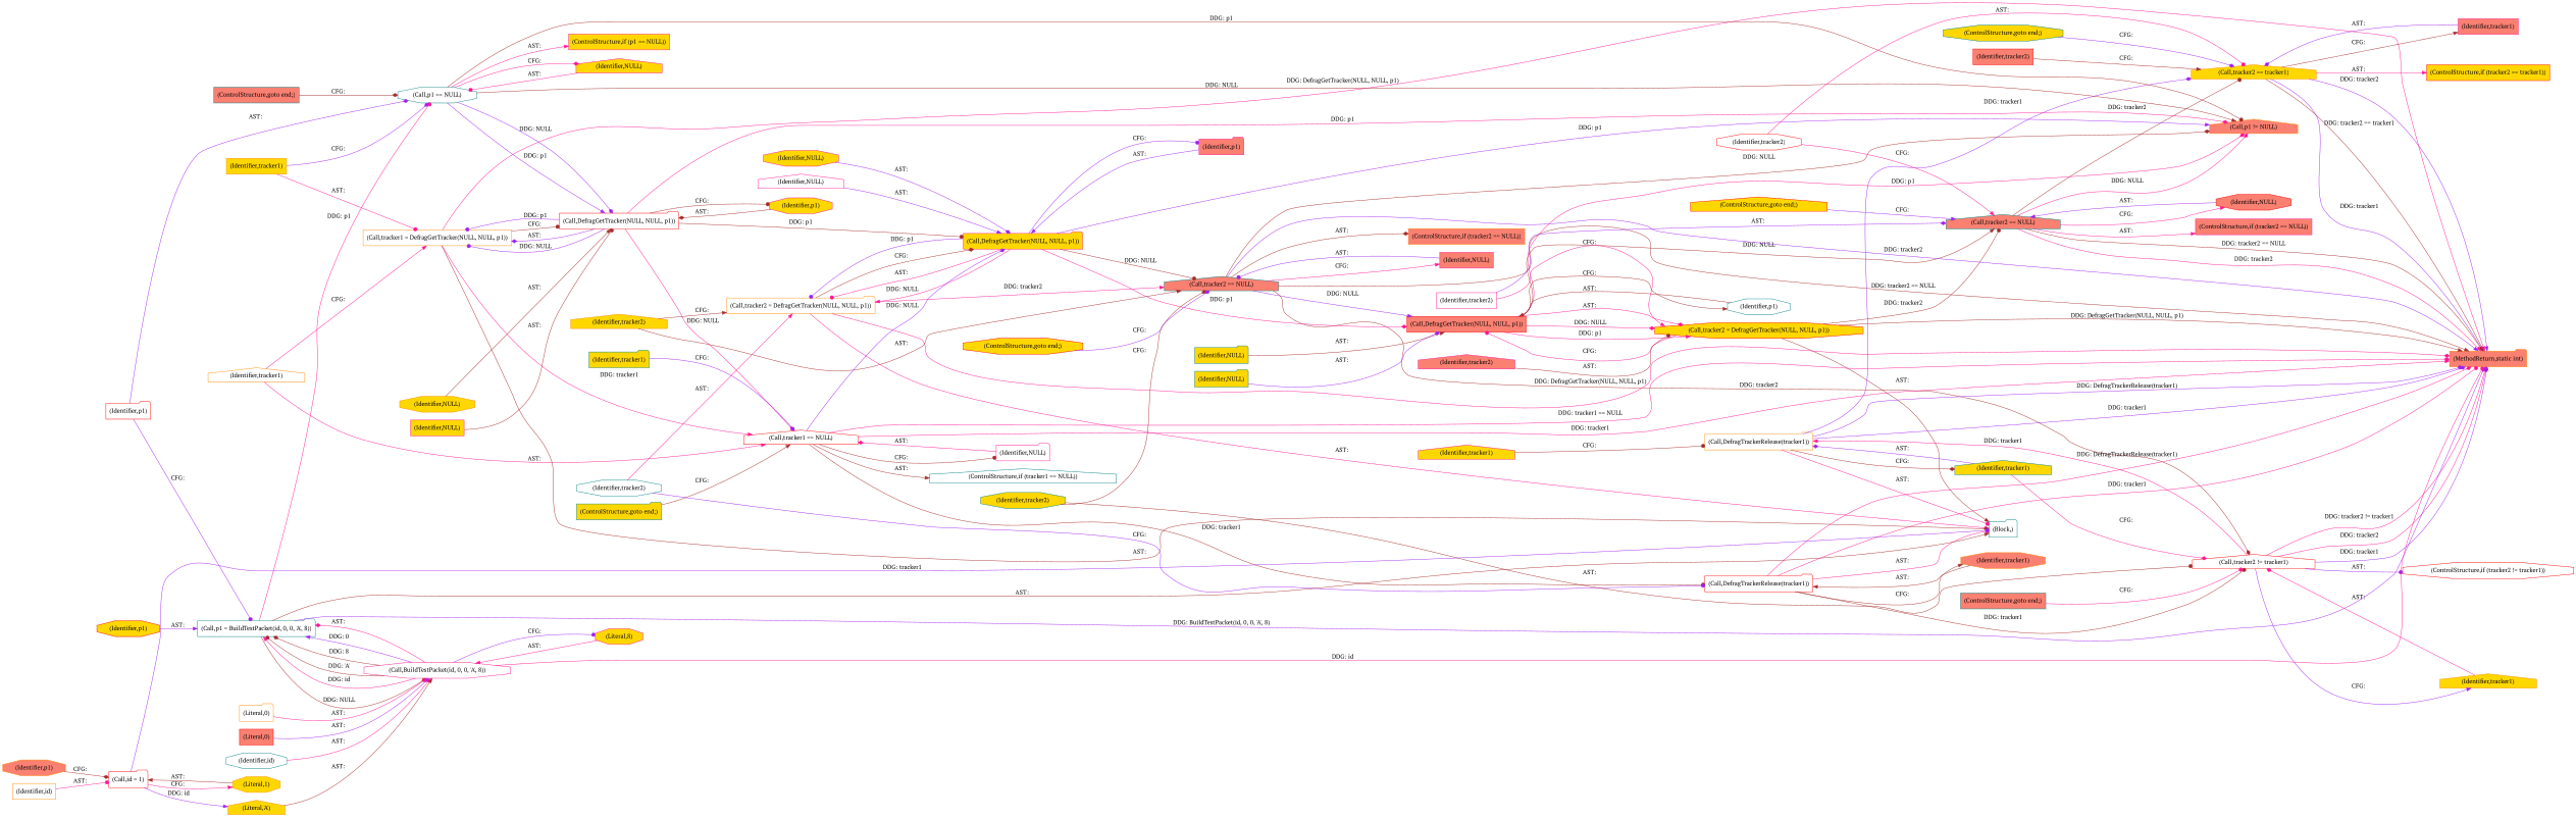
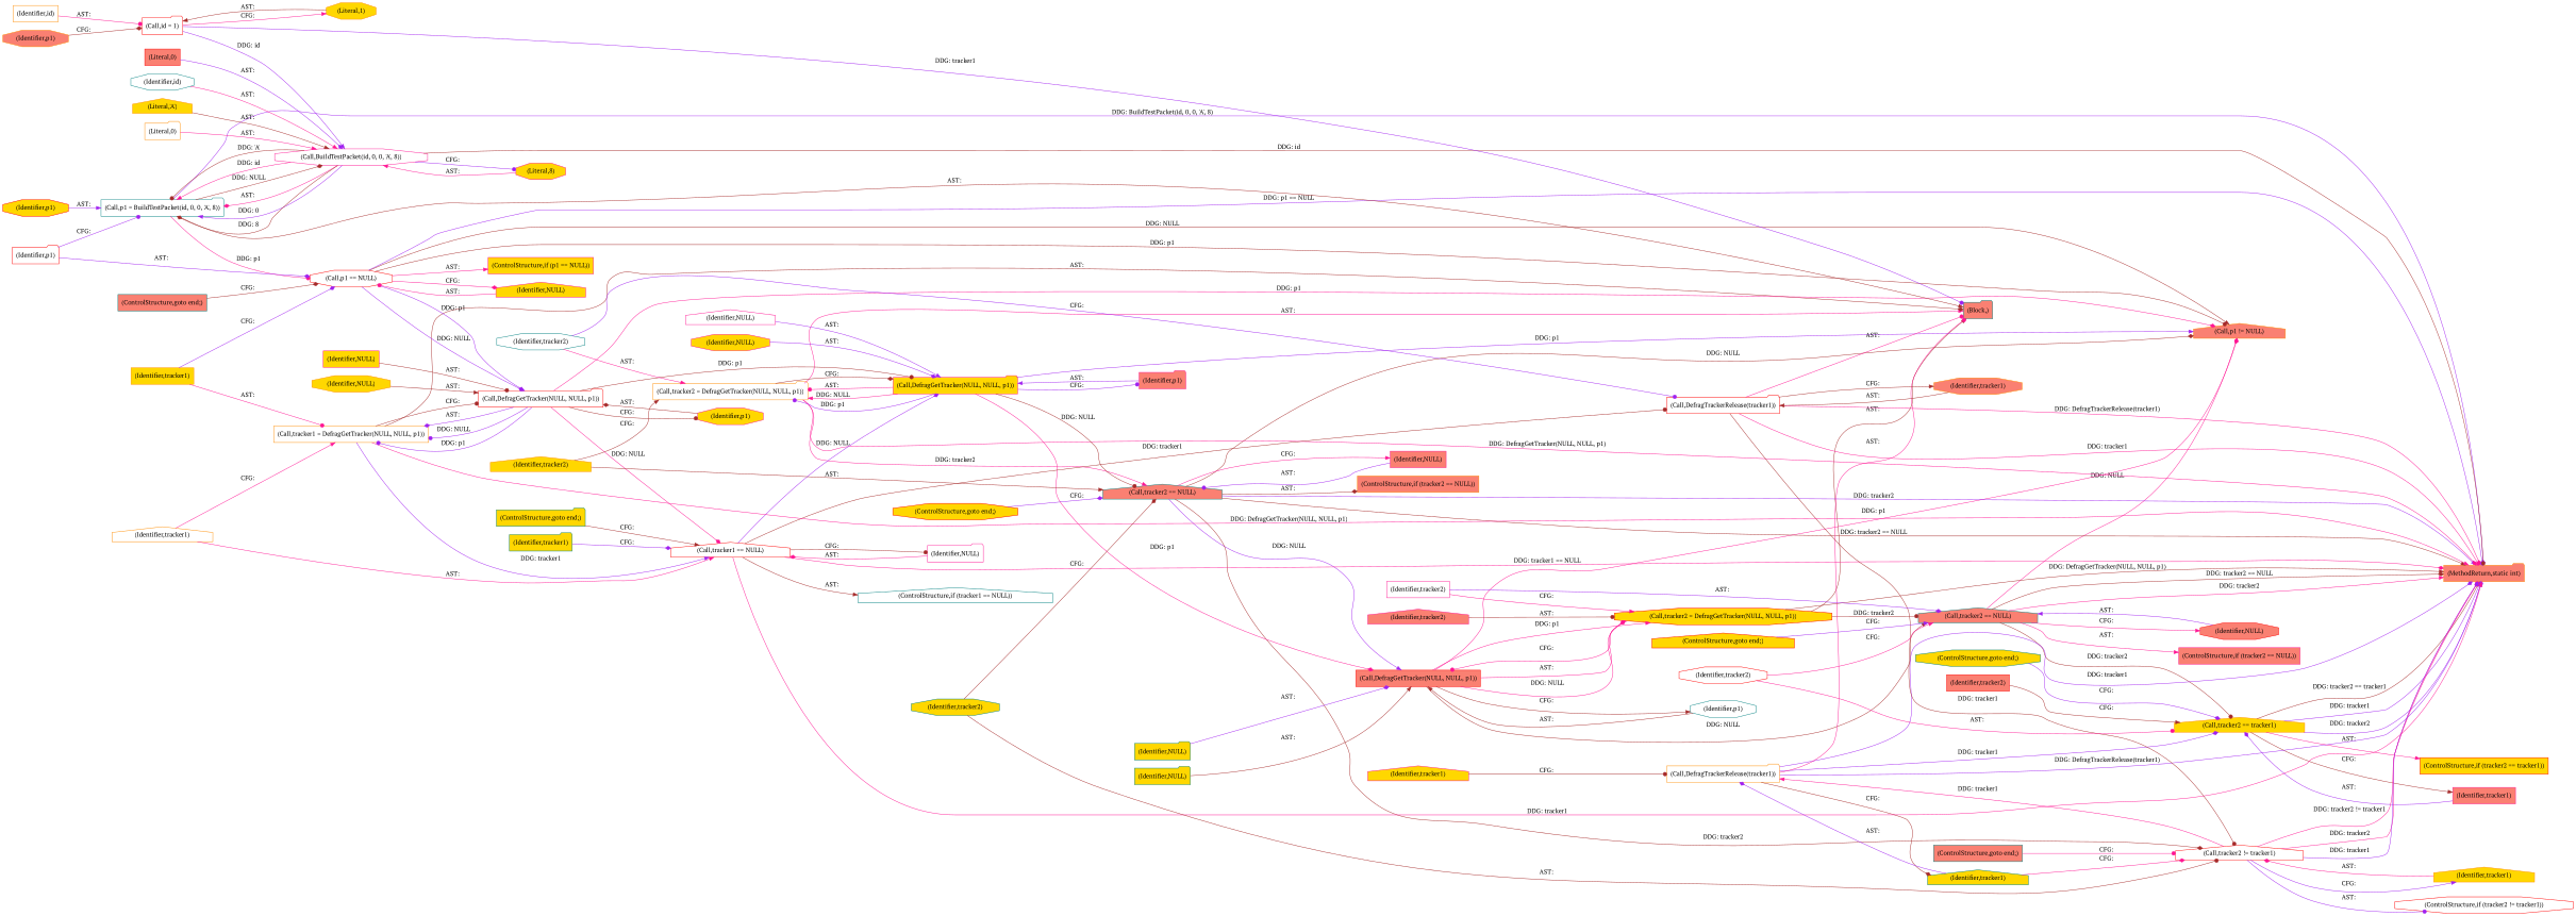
  digraph {
    fontname="PT Serif"
    rankdir=LR
    node [color=darkorange fillcolor=gold fontname="PT Serif" shape=octagon style=filled]
    edge [arrowhead=normal color=deeppink fontname="PT Serif"]
    n1 [label="(Call,tracker2 == tracker1)" shape=house]
    n2 [color=deeppink fillcolor=salmon label="(Identifier,tracker1)" shape=box]
    n3 [color=red label="(ControlStructure,if (tracker2 == tracker1))" shape=box]
    n4 [fillcolor=salmon label="(MethodReturn,static int)" shape=folder]
    n5 [color=teal fillcolor=salmon label="(Call,tracker2 == NULL)" shape=house]
    n6 [fillcolor=salmon label="(Call,p1 != NULL)" shape=house]
    n7 [color=deeppink fillcolor=salmon label="(ControlStructure,if (tracker2 == NULL))" shape=box]
    n8 [color=red fillcolor=salmon label="(Identifier,NULL)"]
    n9 [color=red label="(Call,tracker2 = DefragGetTracker(NULL, NULL, p1))"]
    n10 [color=red fillcolor=salmon label="(Call,DefragGetTracker(NULL, NULL, p1))" shape=box]
-   n11 [color=teal fillcolor=white label="(Block,)" shape=folder]
+   n11 [color=teal fillcolor=salmon label="(Block,)" shape=folder]
    n12 [color=teal fillcolor=white label="(Identifier,p1)"]
    n13 [color=teal fillcolor=salmon label="(Call,tracker2 == NULL)" shape=house]
    n14 [color=red fillcolor=white label="(Call,tracker2 != tracker1)" shape=house]
    n15 [color=deeppink fillcolor=salmon label="(Identifier,NULL)" shape=box]
    n16 [fillcolor=salmon label="(ControlStructure,if (tracker2 == NULL))" shape=box]
    n17 [fillcolor=white label="(Call,DefragTrackerRelease(tracker1))" shape=folder]
    n18 [color=red fillcolor=white label="(ControlStructure,if (tracker2 != tracker1))"]
    n19 [label="(Identifier,tracker1)" shape=house]
    n20 [fillcolor=white label="(Call,tracker2 = DefragGetTracker(NULL, NULL, p1))" shape=folder]
    n21 [color=deeppink label="(Call,DefragGetTracker(NULL, NULL, p1))" shape=folder]
    n22 [color=deeppink fillcolor=salmon label="(Identifier,p1)" shape=folder]
    n23 [color=red fillcolor=white label="(Call,tracker1 == NULL)" shape=house]
    n24 [color=red fillcolor=white label="(Call,DefragTrackerRelease(tracker1))" shape=folder]
    n25 [color=deeppink fillcolor=white label="(Identifier,NULL)" shape=folder]
    n26 [color=teal fillcolor=white label="(ControlStructure,if (tracker1 == NULL))" shape=house]
    n27 [fillcolor=salmon label="(Identifier,tracker1)"]
    n28 [fillcolor=white label="(Call,tracker1 = DefragGetTracker(NULL, NULL, p1))" shape=box]
    n29 [color=red fillcolor=white label="(Call,DefragGetTracker(NULL, NULL, p1))" shape=folder]
    n30 [color=deeppink label="(Identifier,p1)"]
-   n31 [color=teal fillcolor=white label="(Call,p1 == NULL)"]
+   n31 [color=red fillcolor=white label="(Call,p1 == NULL)"]
    n32 [color=deeppink label="(ControlStructure,if (p1 == NULL))" shape=box]
    n33 [color=deeppink label="(Identifier,NULL)" shape=house]
    n34 [color=teal fillcolor=white label="(Call,p1 = BuildTestPacket(id, 0, 0, 'A', 8))" shape=folder]
    n35 [color=deeppink fillcolor=white label="(Call,BuildTestPacket(id, 0, 0, 'A', 8))"]
    n36 [color=deeppink label="(Literal,8)"]
    n37 [color=red fillcolor=white label="(Call,id = 1)" shape=folder]
    n38 [label="(Literal,1)"]
    n39 [color=teal label="(Identifier,tracker1)" shape=house]
    n40 [fillcolor=white label="(Identifier,tracker1)" shape=house]
    n41 [fillcolor=salmon label="(Identifier,p1)"]
    n42 [label="(Identifier,tracker1)" shape=box]
    n43 [color=teal fillcolor=salmon label="(ControlStructure,goto end;)" shape=box]
    n44 [label="(Identifier,tracker2)" shape=house]
    n45 [color=teal fillcolor=white label="(Identifier,tracker2)"]
    n46 [color=teal label="(ControlStructure,goto end;)"]
    n47 [color=red fillcolor=salmon label="(Literal,0)" shape=box]
    n48 [color=deeppink fillcolor=salmon label="(Identifier,tracker2)" shape=house]
    n49 [color=teal fillcolor=white label="(Identifier,id)"]
    n50 [color=teal label="(ControlStructure,goto end;)" shape=folder]
    n51 [label="(Literal,'A')" shape=house]
    n52 [color=deeppink label="(Identifier,tracker1)" shape=house]
    n53 [color=red fillcolor=salmon label="(Identifier,tracker2)" shape=box]
    n54 [color=red label="(ControlStructure,goto end;)" shape=house]
    n55 [color=deeppink label="(Identifier,NULL)"]
    n56 [color=teal fillcolor=salmon label="(ControlStructure,goto end;)" shape=box]
    n57 [color=teal label="(Identifier,tracker1)" shape=folder]
    n58 [color=teal label="(Identifier,NULL)" shape=folder]
    n59 [color=teal label="(Identifier,tracker2)"]
    n60 [color=red fillcolor=white label="(Identifier,tracker2)"]
    n61 [color=red label="(ControlStructure,goto end;)"]
    n62 [color=red fillcolor=white label="(Identifier,p1)" shape=folder]
    n63 [label="(Identifier,NULL)"]
    n64 [fillcolor=white label="(Identifier,id)" shape=box]
    n65 [color=teal label="(Identifier,NULL)" shape=folder]
    n66 [color=red label="(Identifier,p1)"]
    n67 [color=deeppink label="(Identifier,NULL)" shape=box]
    n68 [color=deeppink fillcolor=white label="(Identifier,tracker2)" shape=box]
    n69 [fillcolor=white label="(Literal,0)" shape=folder]
    n70 [color=deeppink fillcolor=white label="(Identifier,NULL)" shape=house]
    n1 -> n2 [color=brown label="CFG: "]
    n1 -> n3 [label="AST: "]
    n1 -> n4 [arrowhead=diamond color=brown label="DDG: tracker2 == tracker1"]
    n1 -> n4 [color=purple label="DDG: tracker1"]
    n1 -> n4 [color=purple label="DDG: tracker2"]
    n2 -> n1 [arrowhead=diamond color=purple label="AST: "]
    n5 -> n1 [arrowhead=dot color=brown label="DDG: tracker2"]
    n5 -> n4 [arrowhead=diamond color=brown label="DDG: tracker2 == NULL"]
    n5 -> n4 [label="DDG: tracker2"]
    n5 -> n6 [arrowhead=diamond label="DDG: NULL"]
    n5 -> n7 [label="AST: "]
    n5 -> n8 [label="CFG: "]
    n8 -> n5 [color=purple label="AST: "]
    n9 -> n4 [color=brown label="DDG: DefragGetTracker(NULL, NULL, p1)"]
    n9 -> n5 [arrowhead=dot color=brown label="DDG: tracker2"]
    n9 -> n10 [arrowhead=dot label="CFG: "]
    n9 -> n11 [color=brown label="AST: "]
    n10 -> n5 [color=brown label="DDG: NULL"]
    n10 -> n6 [arrowhead=diamond label="DDG: p1"]
    n10 -> n9 [arrowhead=diamond label="AST: "]
    n10 -> n9 [arrowhead=diamond label="DDG: NULL"]
    n10 -> n9 [label="DDG: p1"]
    n10 -> n12 [color=brown label="CFG: "]
    n12 -> n10 [color=brown label="AST: "]
    n13 -> n4 [color=purple label="DDG: tracker2"]
    n13 -> n4 [color=brown label="DDG: tracker2 == NULL"]
    n13 -> n6 [arrowhead=diamond color=brown label="DDG: NULL"]
    n13 -> n10 [color=purple label="DDG: NULL"]
    n13 -> n14 [arrowhead=diamond color=brown label="DDG: tracker2"]
    n13 -> n15 [label="CFG: "]
    n13 -> n16 [arrowhead=diamond color=brown label="AST: "]
    n14 -> n4 [label="DDG: tracker2 != tracker1"]
    n14 -> n4 [arrowhead=dot label="DDG: tracker2"]
    n14 -> n4 [arrowhead=diamond color=purple label="DDG: tracker1"]
    n14 -> n17 [label="DDG: tracker1"]
    n14 -> n18 [arrowhead=dot color=purple label="AST: "]
    n14 -> n19 [color=purple label="CFG: "]
    n15 -> n13 [arrowhead=dot color=purple label="AST: "]
    n17 -> n1 [arrowhead=diamond color=purple label="DDG: tracker1"]
    n17 -> n4 [arrowhead=dot color=purple label="DDG: DefragTrackerRelease(tracker1)"]
    n17 -> n4 [arrowhead=diamond color=purple label="DDG: tracker1"]
    n17 -> n11 [arrowhead=dot label="AST: "]
    n17 -> n39 [arrowhead=diamond color=brown label="CFG: "]
    n19 -> n14 [arrowhead=diamond label="AST: "]
    n20 -> n4 [arrowhead=diamond label="DDG: DefragGetTracker(NULL, NULL, p1)"]
    n20 -> n11 [label="AST: "]
    n20 -> n13 [label="DDG: tracker2"]
    n20 -> n21 [arrowhead=diamond color=brown label="CFG: "]
    n21 -> n6 [color=purple label="DDG: p1"]
    n21 -> n10 [arrowhead=diamond label="DDG: p1"]
    n21 -> n13 [arrowhead=dot color=brown label="DDG: NULL"]
    n21 -> n20 [arrowhead=dot label="AST: "]
    n21 -> n20 [label="DDG: NULL"]
    n21 -> n20 [arrowhead=dot color=purple label="DDG: p1"]
    n21 -> n22 [arrowhead=dot color=purple label="CFG: "]
    n22 -> n21 [color=purple label="AST: "]
    n23 -> n4 [arrowhead=diamond label="DDG: tracker1 == NULL"]
    n23 -> n4 [label="DDG: tracker1"]
    n23 -> n21 [arrowhead=diamond color=purple label="DDG: NULL"]
    n23 -> n24 [arrowhead=dot color=brown label="DDG: tracker1"]
    n23 -> n25 [arrowhead=dot color=brown label="CFG: "]
    n23 -> n26 [color=brown label="AST: "]
    n24 -> n4 [arrowhead=diamond label="DDG: DefragTrackerRelease(tracker1)"]
    n24 -> n4 [arrowhead=dot label="DDG: tracker1"]
    n24 -> n11 [arrowhead=dot label="AST: "]
    n24 -> n14 [arrowhead=dot color=brown label="DDG: tracker1"]
    n24 -> n27 [color=brown label="CFG: "]
    n25 -> n23 [arrowhead=diamond label="AST: "]
    n27 -> n24 [color=brown label="AST: "]
    n28 -> n4 [label="DDG: DefragGetTracker(NULL, NULL, p1)"]
    n28 -> n11 [arrowhead=diamond color=brown label="AST: "]
-   n28 -> n23 [label="DDG: tracker1"]
+   n28 -> n23 [color=purple label="DDG: tracker1"]
    n28 -> n29 [arrowhead=dot color=brown label="CFG: "]
    n29 -> n6 [arrowhead=diamond label="DDG: p1"]
    n29 -> n21 [arrowhead=dot color=brown label="DDG: p1"]
    n29 -> n23 [arrowhead=diamond label="DDG: NULL"]
    n29 -> n28 [arrowhead=diamond color=purple label="AST: "]
    n29 -> n28 [arrowhead=dot color=purple label="DDG: NULL"]
    n29 -> n28 [arrowhead=dot color=purple label="DDG: p1"]
    n29 -> n30 [arrowhead=dot color=brown label="CFG: "]
    n30 -> n29 [arrowhead=diamond color=brown label="AST: "]
+   n31 -> n4 [arrowhead=dot color=purple label="DDG: p1 == NULL"]
    n31 -> n6 [arrowhead=dot color=brown label="DDG: p1"]
    n31 -> n6 [color=brown label="DDG: NULL"]
    n31 -> n29 [arrowhead=diamond color=purple label="DDG: NULL"]
    n31 -> n29 [color=purple label="DDG: p1"]
    n31 -> n32 [label="AST: "]
    n31 -> n33 [arrowhead=diamond label="CFG: "]
    n33 -> n31 [arrowhead=dot label="AST: "]
    n34 -> n4 [arrowhead=diamond color=purple label="DDG: BuildTestPacket(id, 0, 0, 'A', 8)"]
    n34 -> n11 [color=brown label="AST: "]
    n34 -> n31 [arrowhead=dot label="DDG: p1"]
    n34 -> n35 [arrowhead=diamond color=brown label="DDG: NULL"]
-   n35 -> n4 [arrowhead=dot label="DDG: id"]
+   n35 -> n4 [arrowhead=dot color=brown label="DDG: id"]
    n35 -> n34 [arrowhead=diamond label="AST: "]
    n35 -> n34 [color=purple label="DDG: 0"]
    n35 -> n34 [arrowhead=diamond color=brown label="DDG: 8"]
    n35 -> n34 [arrowhead=dot color=brown label="DDG: 'A'"]
    n35 -> n34 [label="DDG: id"]
    n35 -> n36 [arrowhead=dot color=purple label="CFG: "]
    n36 -> n35 [label="AST: "]
    n37 -> n11 [arrowhead=dot color=purple label="DDG: tracker1"]
-   n37 -> n51 [color=purple label="DDG: id"]
+   n37 -> n35 [color=purple label="DDG: id"]
    n37 -> n38 [label="CFG: "]
    n38 -> n37 [color=brown label="AST: "]
    n39 -> n14 [arrowhead=diamond label="CFG: "]
    n39 -> n17 [arrowhead=diamond color=purple label="AST: "]
    n40 -> n23 [label="AST: "]
    n40 -> n28 [label="CFG: "]
    n41 -> n37 [arrowhead=diamond color=brown label="CFG: "]
    n42 -> n28 [arrowhead=dot label="AST: "]
    n42 -> n31 [arrowhead=diamond color=purple label="CFG: "]
    n43 -> n31 [arrowhead=diamond color=brown label="CFG: "]
    n44 -> n13 [color=brown label="AST: "]
    n44 -> n20 [color=brown label="CFG: "]
    n45 -> n20 [label="AST: "]
    n45 -> n24 [arrowhead=dot color=purple label="CFG: "]
    n46 -> n1 [arrowhead=diamond color=purple label="CFG: "]
    n47 -> n35 [arrowhead=diamond color=purple label="AST: "]
    n48 -> n9 [arrowhead=dot color=brown label="AST: "]
    n49 -> n35 [label="AST: "]
    n50 -> n23 [color=brown label="CFG: "]
    n51 -> n35 [color=brown label="AST: "]
    n52 -> n17 [arrowhead=dot color=brown label="CFG: "]
    n53 -> n1 [color=brown label="CFG: "]
    n54 -> n5 [color=purple label="CFG: "]
    n55 -> n21 [arrowhead=diamond color=purple label="AST: "]
    n56 -> n14 [arrowhead=dot label="CFG: "]
    n57 -> n23 [arrowhead=diamond color=purple label="CFG: "]
    n58 -> n10 [color=brown label="AST: "]
    n59 -> n13 [arrowhead=diamond color=brown label="CFG: "]
    n59 -> n14 [arrowhead=dot color=brown label="AST: "]
    n60 -> n1 [arrowhead=dot label="AST: "]
    n60 -> n5 [label="CFG: "]
    n61 -> n13 [arrowhead=diamond color=purple label="CFG: "]
    n62 -> n31 [arrowhead=diamond color=purple label="AST: "]
    n62 -> n34 [arrowhead=dot color=purple label="CFG: "]
    n63 -> n29 [color=brown label="AST: "]
    n64 -> n37 [arrowhead=dot label="AST: "]
    n65 -> n10 [arrowhead=diamond color=purple label="AST: "]
    n66 -> n34 [color=purple label="AST: "]
    n67 -> n29 [arrowhead=dot color=brown label="AST: "]
    n68 -> n5 [arrowhead=diamond color=purple label="AST: "]
    n68 -> n9 [label="CFG: "]
    n69 -> n35 [label="AST: "]
    n70 -> n21 [color=purple label="AST: "]
  }
